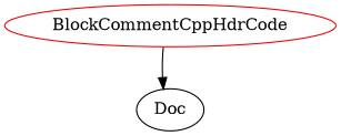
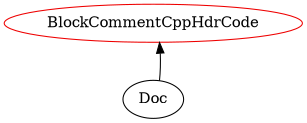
  digraph {
    n1 [color=red2 label=BlockCommentCppHdrCode shape=oval]
    Doc
-   n1 -> Doc
+   Doc -> n1
  }
